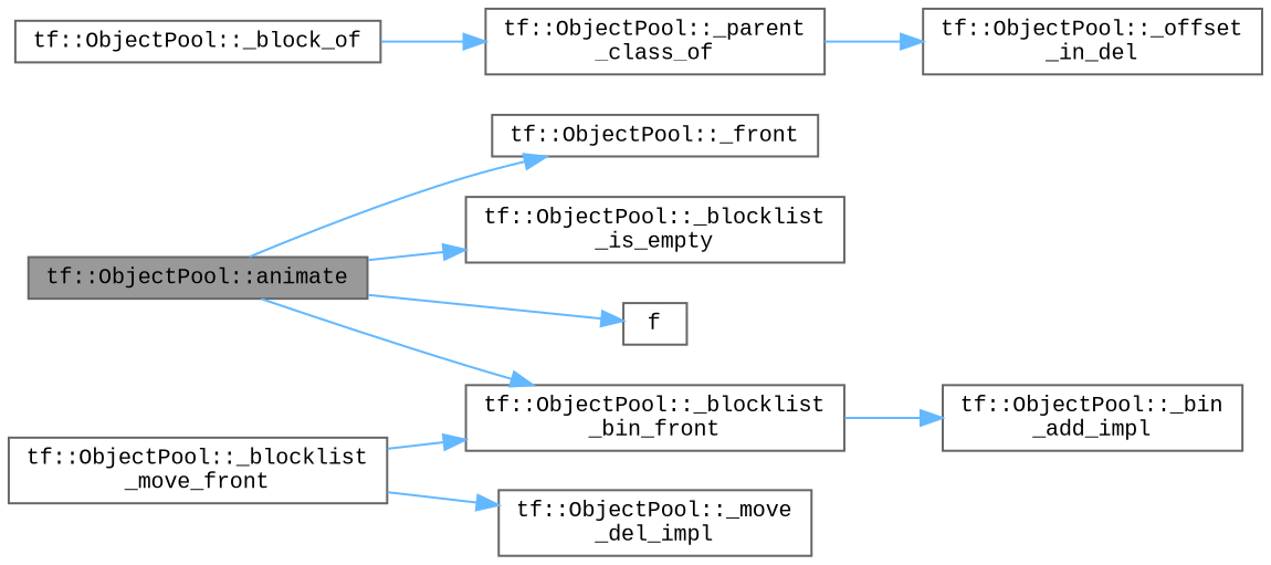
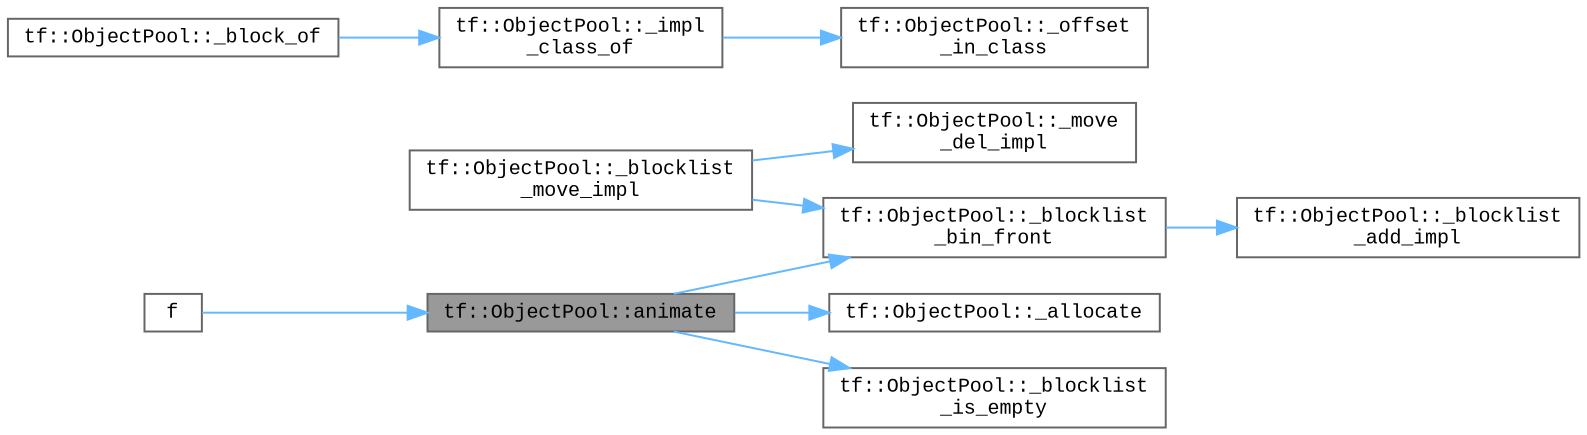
  digraph {
    fontname="Liberation Mono"
    rankdir=LR
    node [color=grey40 fillcolor=white fontname="Liberation Mono" fontsize=10 shape=box style=filled]
    edge [color=steelblue1 fontname="Liberation Mono" fontsize=10 labelfontname=Helvetica labelfontsize=10 style=solid]
    n1 [color=gray40 fillcolor=grey60 fontcolor=black height=0.2 label="tf::ObjectPool::animate" width=0.4]
-   n2 [height=0.2 label="tf::ObjectPool::_front" width=0.4]
+   n2 [height=0.2 label="tf::ObjectPool::_allocate" width=0.4]
    n3 [height=0.2 label="tf::ObjectPool::_blocklist\l_is_empty" width=0.4]
    n4 [height=0.2 label="tf::ObjectPool::_blocklist\l_bin_front" width=0.4]
    n5 [height=0.2 label=f width=0.4]
    n6 [height=0.2 label="tf::ObjectPool::_block_of" width=0.4]
-   n7 [height=0.2 label="tf::ObjectPool::_parent\l_class_of" width=0.4]
-   n8 [height=0.2 label="tf::ObjectPool::_blocklist\l_move_front" width=0.4]
+   n7 [height=0.2 label="tf::ObjectPool::_impl\l_class_of" width=0.4]
+   n8 [height=0.2 label="tf::ObjectPool::_blocklist\l_move_impl" width=0.4]
    n9 [height=0.2 label="tf::ObjectPool::_move\l_del_impl" width=0.4]
-   n10 [height=0.2 label="tf::ObjectPool::_bin\l_add_impl" width=0.4]
-   n11 [height=0.2 label="tf::ObjectPool::_offset\l_in_del" width=0.4]
+   n10 [height=0.2 label="tf::ObjectPool::_blocklist\l_add_impl" width=0.4]
+   n11 [height=0.2 label="tf::ObjectPool::_offset\l_in_class" width=0.4]
    n1 -> n2
    n1 -> n3
    n1 -> n4
-   n1 -> n5
+   n5 -> n1
    n4 -> n10
    n6 -> n7
    n7 -> n11
    n8 -> n4
    n8 -> n9
  }
